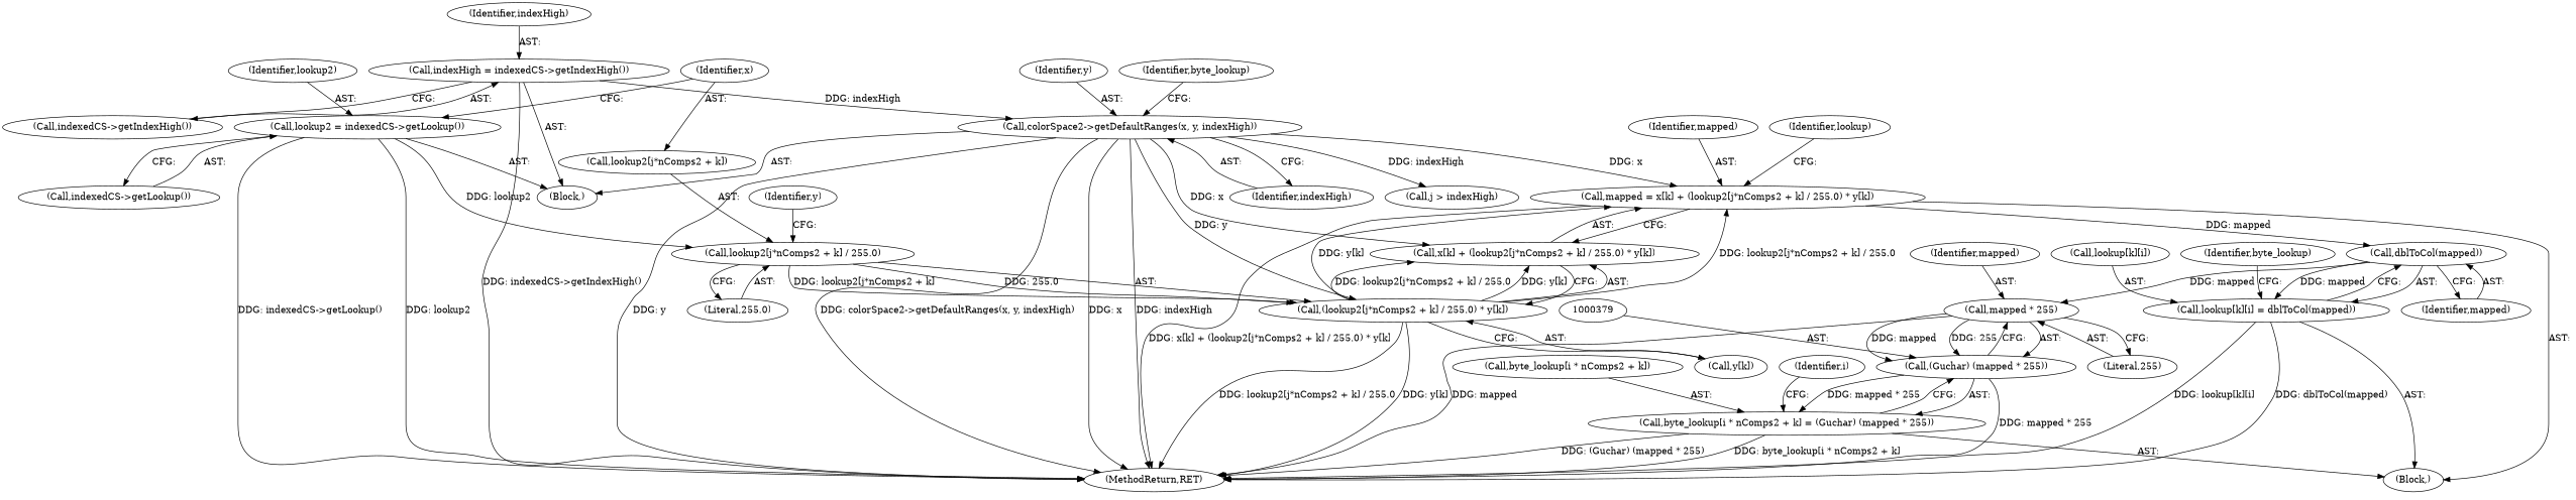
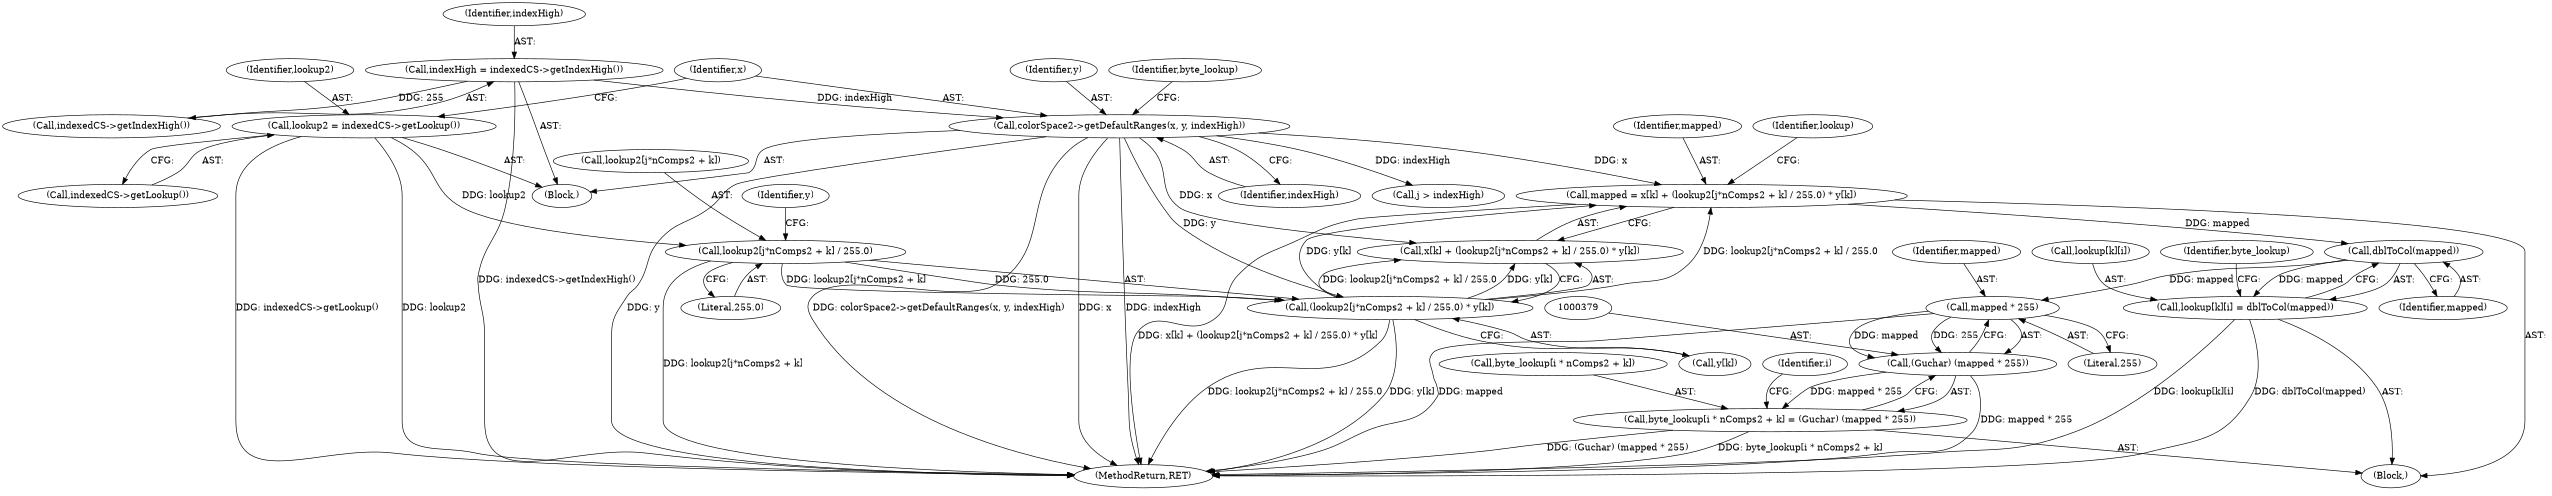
  digraph {
    n1 [label="(Call,mapped = x[k] + (lookup2[j*nComps2 + k] / 255.0) * y[k])"]
    n2 [label="(Call,dblToCol(mapped))"]
    n3 [label="(Block,)"]
    n4 [label="(Call,x[k] + (lookup2[j*nComps2 + k] / 255.0) * y[k])"]
    n5 [label="(MethodReturn,RET)"]
    n6 [label="(Call,lookup[k][i] = dblToCol(mapped))"]
    n7 [label="(Call,mapped * 255)"]
    n8 [label="(Identifier,mapped)"]
    n9 [label="(Call,(lookup2[j*nComps2 + k] / 255.0) * y[k])"]
    n10 [label="(Call,colorSpace2->getDefaultRanges(x, y, indexHigh))"]
    n11 [label="(Identifier,indexHigh)"]
    n12 [label="(Call,j > indexHigh)"]
    n13 [label="(Block,)"]
    n14 [label="(Call,y[k])"]
    n15 [label="(Call,indexHigh = indexedCS->getIndexHigh())"]
    n16 [label="(Call,indexedCS->getIndexHigh())"]
    n17 [label="(Call,lookup2[j*nComps2 + k] / 255.0)"]
    n18 [label="(Literal,255.0)"]
    n19 [label="(Call,lookup2 = indexedCS->getLookup())"]
    n20 [label="(Call,indexedCS->getLookup())"]
    n21 [label="(Call,(Guchar) (mapped * 255))"]
    n22 [label="(Literal,255)"]
    n23 [label="(Call,byte_lookup[i * nComps2 + k] = (Guchar) (mapped * 255))"]
    n24 [label="(Identifier,lookup)"]
    n25 [label="(Identifier,byte_lookup)"]
    n26 [label="(Identifier,y)"]
    n27 [label="(Identifier,i)"]
    n28 [label="(Identifier,x)"]
    n29 [label="(Call,byte_lookup[i * nComps2 + k])"]
    n30 [label="(Call,lookup[k][i])"]
    n31 [label="(Identifier,indexHigh)"]
    n32 [label="(Identifier,mapped)"]
    n33 [label="(Identifier,y)"]
    n34 [label="(Identifier,byte_lookup)"]
    n35 [label="(Identifier,lookup2)"]
    n36 [label="(Identifier,mapped)"]
    n37 [label="(Call,lookup2[j*nComps2 + k])"]
    1000379
    n1 -> n2 [label="DDG: mapped"]
    n1 -> n3 [label="AST: "]
    n1 -> n4 [label="CFG: "]
    n1 -> n5 [label="DDG: x[k] + (lookup2[j*nComps2 + k] / 255.0) * y[k]"]
    n2 -> n6 [label="AST: "]
    n2 -> n6 [label="DDG: mapped"]
    n2 -> n7 [label="DDG: mapped"]
    n2 -> n8 [label="CFG: "]
    n4 -> n1 [label="AST: "]
    n4 -> n9 [label="CFG: "]
    n6 -> n2 [label="CFG: "]
    n6 -> n3 [label="AST: "]
    n6 -> n5 [label="DDG: dblToCol(mapped)"]
    n6 -> n5 [label="DDG: lookup[k][i]"]
    n7 -> n5 [label="DDG: mapped"]
    n7 -> n21 [label="AST: "]
    n7 -> n21 [label="DDG: mapped"]
    n7 -> n21 [label="DDG: 255"]
    n7 -> n22 [label="CFG: "]
    n8 -> n2 [label="AST: "]
    n9 -> n1 [label="DDG: lookup2[j*nComps2 + k] / 255.0"]
    n9 -> n1 [label="DDG: y[k]"]
    n9 -> n4 [label="AST: "]
    n9 -> n4 [label="DDG: lookup2[j*nComps2 + k] / 255.0"]
    n9 -> n4 [label="DDG: y[k]"]
    n9 -> n5 [label="DDG: lookup2[j*nComps2 + k] / 255.0"]
    n9 -> n5 [label="DDG: y[k]"]
    n9 -> n14 [label="CFG: "]
    n10 -> n1 [label="DDG: x"]
    n10 -> n4 [label="DDG: x"]
    n10 -> n5 [label="DDG: y"]
    n10 -> n5 [label="DDG: colorSpace2->getDefaultRanges(x, y, indexHigh)"]
    n10 -> n5 [label="DDG: x"]
    n10 -> n5 [label="DDG: indexHigh"]
    n10 -> n9 [label="DDG: y"]
    n10 -> n11 [label="CFG: "]
    n10 -> n12 [label="DDG: indexHigh"]
    n10 -> n13 [label="AST: "]
    n11 -> n10 [label="AST: "]
    n14 -> n9 [label="AST: "]
    n15 -> n5 [label="DDG: indexedCS->getIndexHigh()"]
    n15 -> n10 [label="DDG: indexHigh"]
    n15 -> n13 [label="AST: "]
-   n15 -> n16 [label="CFG: "]
+   n15 -> n16 [label="DDG: 255"]
    n16 -> n15 [label="AST: "]
+   n17 -> n5 [label="DDG: lookup2[j*nComps2 + k]"]
    n17 -> n9 [label="AST: "]
    n17 -> n9 [label="DDG: lookup2[j*nComps2 + k]"]
    n17 -> n9 [label="DDG: 255.0"]
    n17 -> n18 [label="CFG: "]
    n18 -> n17 [label="AST: "]
    n19 -> n5 [label="DDG: indexedCS->getLookup()"]
    n19 -> n5 [label="DDG: lookup2"]
    n19 -> n13 [label="AST: "]
    n19 -> n17 [label="DDG: lookup2"]
    n19 -> n20 [label="CFG: "]
    n20 -> n19 [label="AST: "]
    n21 -> n5 [label="DDG: mapped * 255"]
    n21 -> n7 [label="CFG: "]
    n21 -> n23 [label="AST: "]
    n21 -> n23 [label="DDG: mapped * 255"]
    n22 -> n7 [label="AST: "]
    n23 -> n3 [label="AST: "]
    n23 -> n5 [label="DDG: (Guchar) (mapped * 255)"]
    n23 -> n5 [label="DDG: byte_lookup[i * nComps2 + k]"]
    n23 -> n21 [label="CFG: "]
    n24 -> n1 [label="CFG: "]
    n25 -> n10 [label="CFG: "]
    n26 -> n10 [label="AST: "]
    n27 -> n23 [label="CFG: "]
-   n28 -> n37 [label="AST: "]
+   n28 -> n10 [label="AST: "]
    n28 -> n19 [label="CFG: "]
    n29 -> n23 [label="AST: "]
    n30 -> n6 [label="AST: "]
    n31 -> n15 [label="AST: "]
    n32 -> n1 [label="AST: "]
    n33 -> n17 [label="CFG: "]
    n34 -> n6 [label="CFG: "]
    n35 -> n19 [label="AST: "]
    n36 -> n7 [label="AST: "]
    n37 -> n17 [label="AST: "]
    1000379 -> n21 [label="AST: "]
  }
